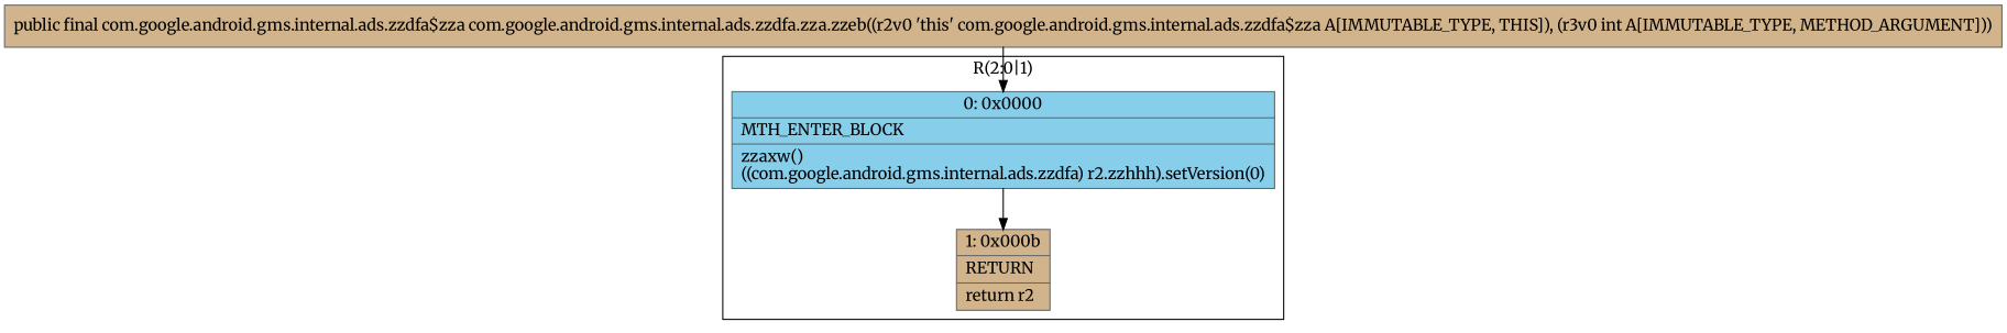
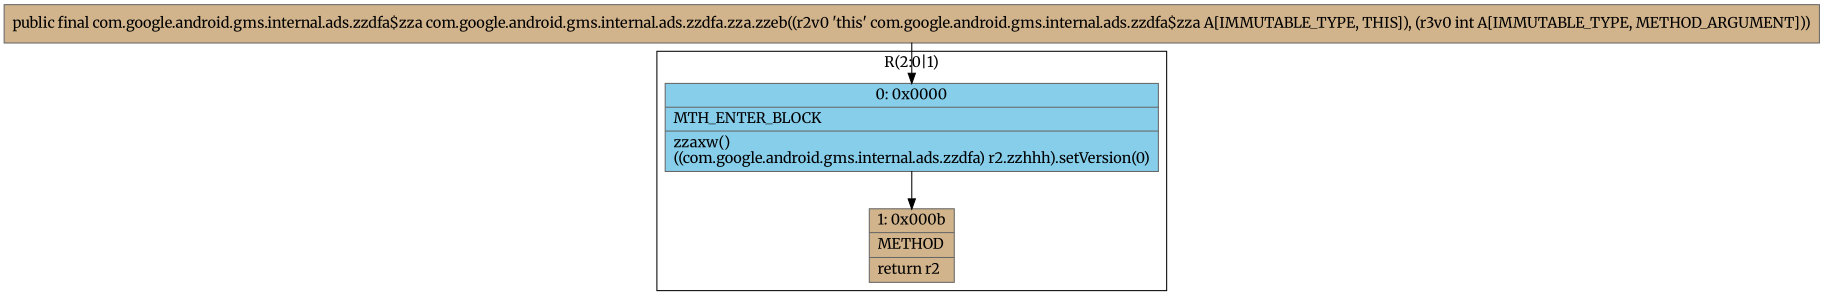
  digraph {
    fontname=Merriweather
    node [color=gray40 shape=record style=filled fillcolor=tan fontname=Merriweather]
    edge [fontname=Merriweather]
    n1 [label="{0\:\ 0x0000|MTH_ENTER_BLOCK\l|zzaxw()\l((com.google.android.gms.internal.ads.zzdfa) r2.zzhhh).setVersion(0)\l}" fillcolor=skyblue]
-   n2 [label="{1\:\ 0x000b|RETURN\l|return r2\l}"]
+   n2 [label="{1\:\ 0x000b|METHOD\l|return r2\l}"]
    n3 [label="{public final com.google.android.gms.internal.ads.zzdfa$zza com.google.android.gms.internal.ads.zzdfa.zza.zzeb((r2v0 'this' com.google.android.gms.internal.ads.zzdfa$zza A[IMMUTABLE_TYPE, THIS]), (r3v0 int A[IMMUTABLE_TYPE, METHOD_ARGUMENT])) }"]
    subgraph cluster_1 {
      label="R(2:0|1)"
      n1
      n2
    }
    n1 -> n2
    n3 -> n1
  }
